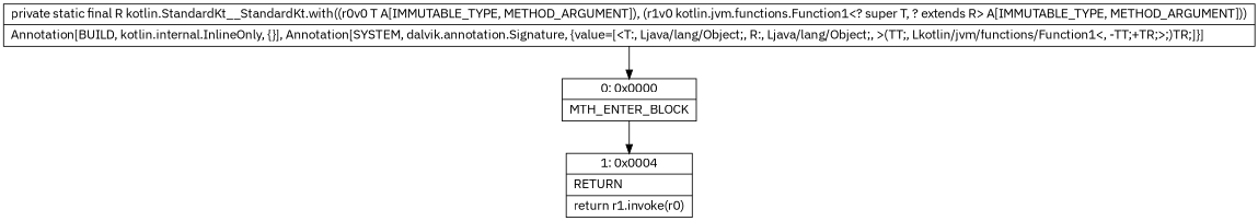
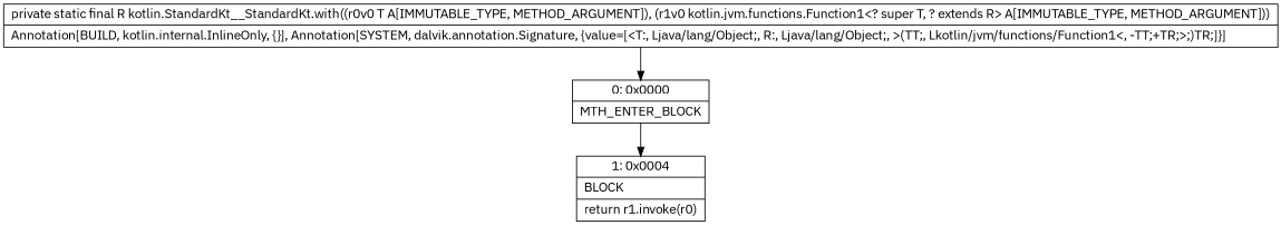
  digraph {
    fontname="IBM Plex Sans"
    node [shape=record fontname="IBM Plex Sans"]
    edge [fontname="IBM Plex Sans"]
    n1 [label="{0\:\ 0x0000|MTH_ENTER_BLOCK\l}"]
-   n2 [label="{1\:\ 0x0004|RETURN\l|return r1.invoke(r0)\l}"]
+   n2 [label="{1\:\ 0x0004|BLOCK\l|return r1.invoke(r0)\l}"]
    n3 [label="{private static final R kotlin.StandardKt__StandardKt.with((r0v0 T A[IMMUTABLE_TYPE, METHOD_ARGUMENT]), (r1v0 kotlin.jvm.functions.Function1\<? super T, ? extends R\> A[IMMUTABLE_TYPE, METHOD_ARGUMENT]))  | Annotation[BUILD, kotlin.internal.InlineOnly, \{\}], Annotation[SYSTEM, dalvik.annotation.Signature, \{value=[\<T:, Ljava\/lang\/Object;, R:, Ljava\/lang\/Object;, \>(TT;, Lkotlin\/jvm\/functions\/Function1\<, \-TT;+TR;\>;)TR;]\}]\l}"]
    n1 -> n2
    n3 -> n1
  }
